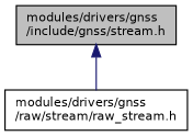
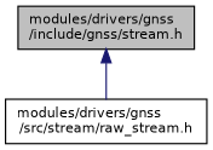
  digraph {
    node [color=black fontname=Helvetica fontsize=10 shape=record style=filled]
    n1 [fillcolor=grey75 fontcolor=black height=0.2 label="modules/drivers/gnss\l/include/gnss/stream.h" width=0.4]
-   n2 [fillcolor=white height=0.2 label="modules/drivers/gnss\l/raw/stream/raw_stream.h" width=0.4]
+   n2 [fillcolor=white height=0.2 label="modules/drivers/gnss\l/src/stream/raw_stream.h" width=0.4]
    n1 -> n2 [color=midnightblue dir=back fontname=Helvetica fontsize=10 labelfontname=Helvetica labelfontsize=10 style=solid]
  }
